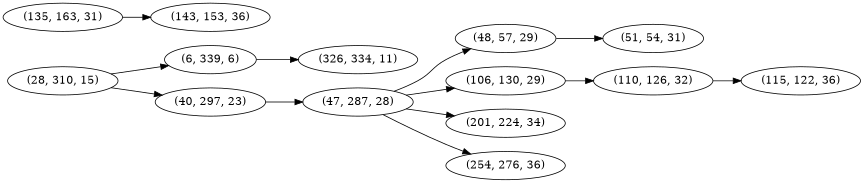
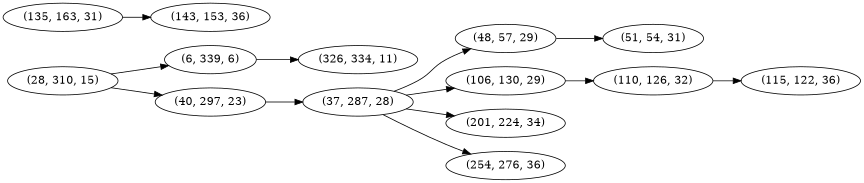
  digraph {
    rankdir=LR
    "(6, 339, 6)"
    "(326, 334, 11)"
    "(28, 310, 15)"
    "(40, 297, 23)"
-   "(47, 287, 28)"
+   "(47, 287, 28)" [label="(37, 287, 28)"]
    "(48, 57, 29)"
    "(106, 130, 29)"
    "(201, 224, 34)"
    "(254, 276, 36)"
    "(51, 54, 31)"
    "(110, 126, 32)"
    "(135, 163, 31)"
    "(143, 153, 36)"
    "(115, 122, 36)"
    "(6, 339, 6)" -> "(326, 334, 11)"
    "(28, 310, 15)" -> "(6, 339, 6)"
    "(28, 310, 15)" -> "(40, 297, 23)"
    "(40, 297, 23)" -> "(47, 287, 28)"
    "(47, 287, 28)" -> "(48, 57, 29)"
    "(47, 287, 28)" -> "(106, 130, 29)"
    "(47, 287, 28)" -> "(201, 224, 34)"
    "(47, 287, 28)" -> "(254, 276, 36)"
    "(48, 57, 29)" -> "(51, 54, 31)"
    "(106, 130, 29)" -> "(110, 126, 32)"
    "(110, 126, 32)" -> "(115, 122, 36)"
    "(135, 163, 31)" -> "(143, 153, 36)"
  }
